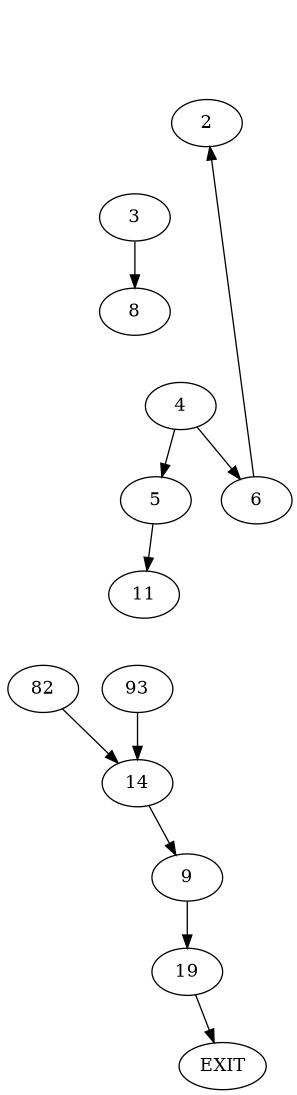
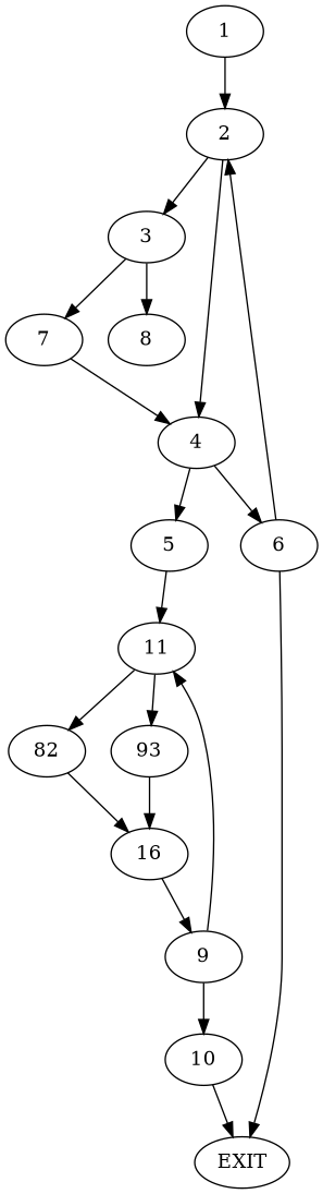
  digraph {
+   1
    2
    n3 [label=EXIT]
    3
    4
+   7
    8
    5
    6
    11
    9
-   10 [label=19]
+   10
    n13 [label=82]
    n14 [label=93]
-   14
+   14 [label=16]
+   1 -> 2
+   2 -> 3
+   2 -> 4
+   3 -> 7
    3 -> 8
    4 -> 5
    4 -> 6
+   7 -> 4
    5 -> 11
    6 -> 2
+   6 -> n3
+   11 -> n13
+   11 -> n14
+   9 -> 11
    9 -> 10
    10 -> n3
    n13 -> 14
    n14 -> 14
    14 -> 9
  }
